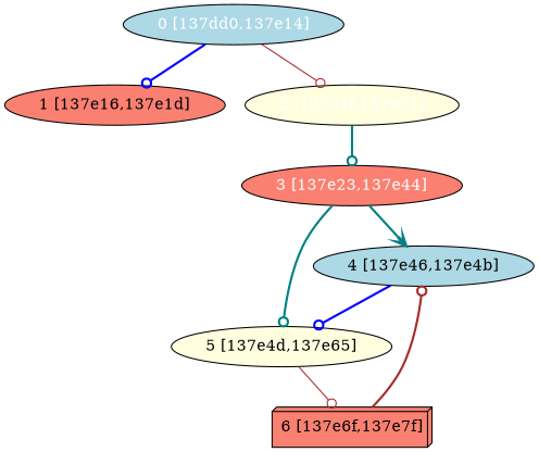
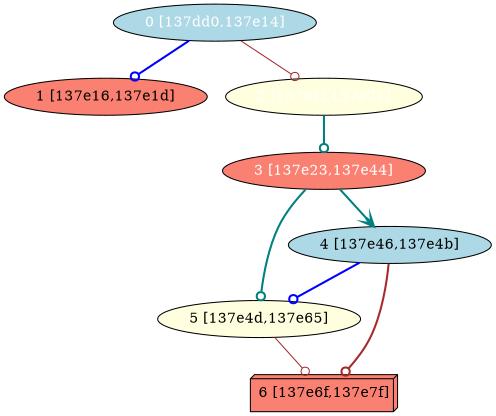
  digraph {
    node [fillcolor=salmon fontcolor="#000000" shape=oval style=filled]
    edge [arrowhead=odot color=brown style=bold]
    n1 [fillcolor=lightblue fontcolor="#ffffff" label="0 [137dd0,137e14]"]
    n2 [label="1 [137e16,137e1d]"]
    n3 [fillcolor=lightyellow fontcolor="#ffffff" label="2 [137e1f,137e21]"]
    n4 [fontcolor="#ffffff" label="3 [137e23,137e44]"]
    n5 [fillcolor=lightblue label="4 [137e46,137e4b]"]
    n6 [fillcolor=lightyellow label="5 [137e4d,137e65]"]
    n7 [label="6 [137e6f,137e7f]" shape=box3d]
    n1 -> n2 [color=blue]
    n1 -> n3 [style=solid]
    n3 -> n4 [color=teal]
    n4 -> n5 [arrowhead=vee color=teal]
    n4 -> n6 [color=teal]
    n5 -> n6 [color=blue]
-   n7 -> n5
+   n5 -> n7
    n6 -> n7 [style=solid]
  }
